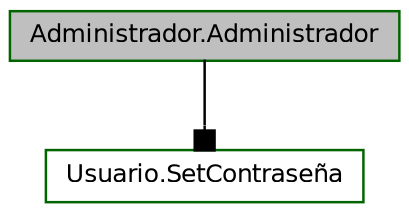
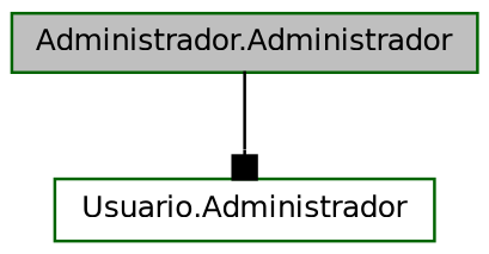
  digraph {
    rankdir=TB
    node [color=darkgreen fontname=Helvetica fontsize=10 shape=record style=filled]
    n1 [fillcolor=grey75 fontcolor=black height=0.2 label="Administrador.Administrador" width=0.4]
-   n2 [fillcolor=white height=0.2 label="Usuario.SetContraseña" width=0.4]
+   n2 [fillcolor=white height=0.2 label="Usuario.Administrador" width=0.4]
    n1 -> n2 [color=black fontname=Helvetica fontsize=10 labelfontname=Helvetica labelfontsize=10 style=solid arrowhead=box]
  }
